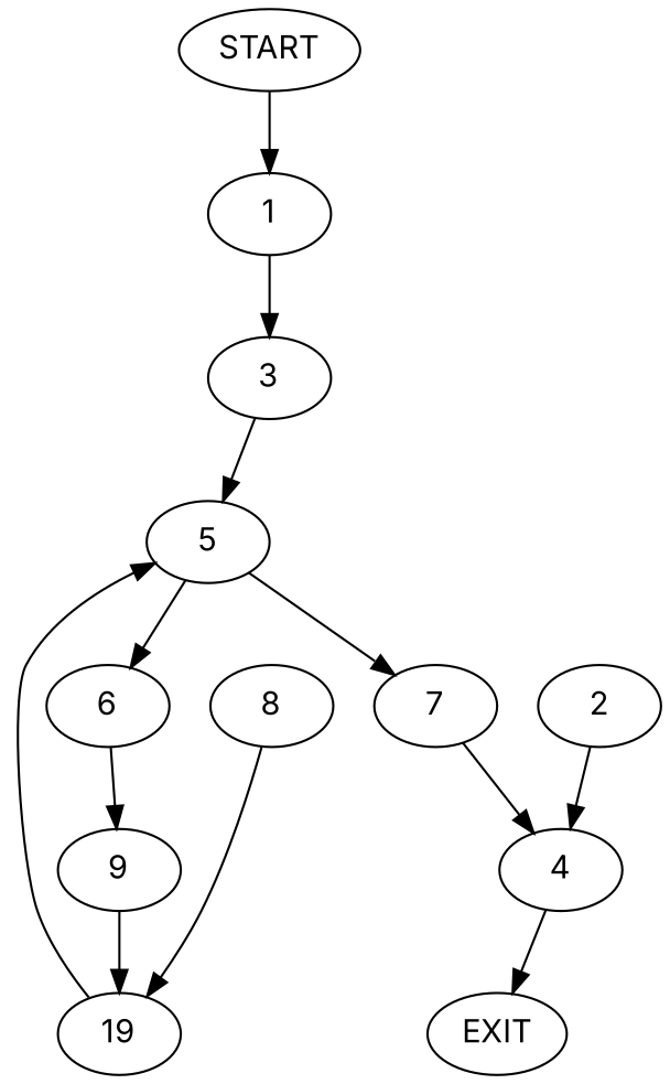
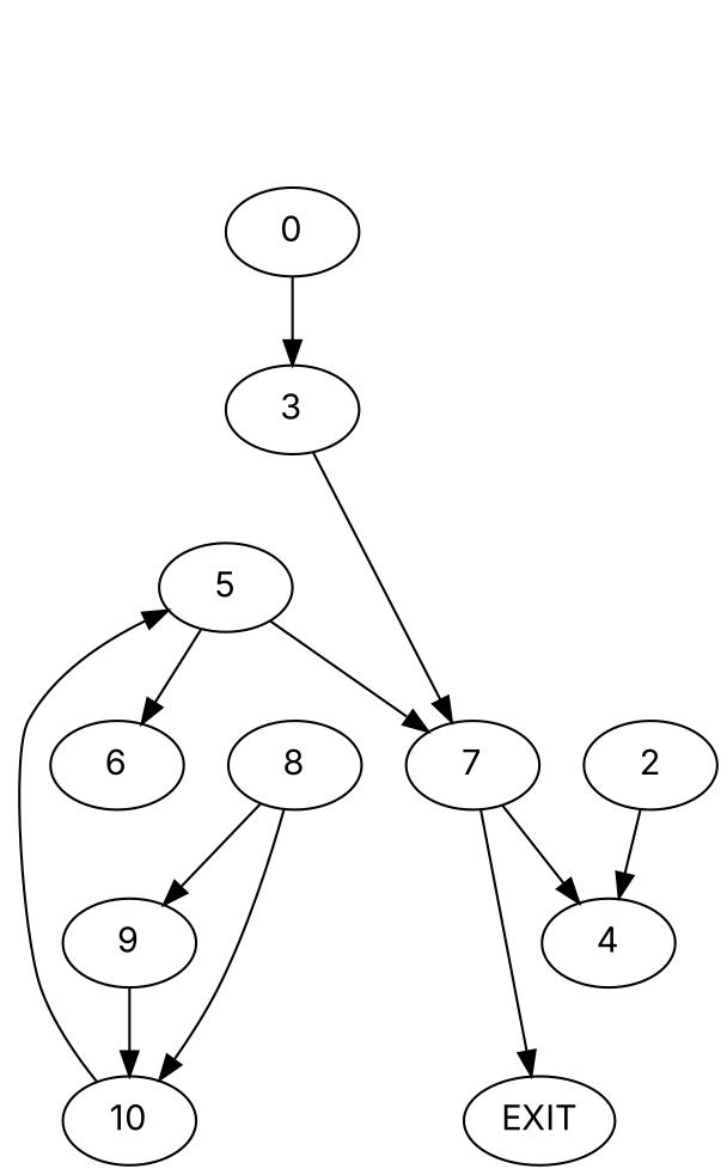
  digraph {
    fontname=Inter
    node [fontname=Inter]
    edge [fontname=Inter]
-   n1 [label=START]
-   1
+   1 [label=0]
    3
    n4 [label=EXIT]
    2
    4
    5
    6
    7
    9
    8
-   10 [label=19]
-   n1 -> 1
+   10
    1 -> 3
-   3 -> 5
+   3 -> 7
    2 -> 4
-   4 -> n4
+   7 -> n4
    5 -> 6
    5 -> 7
-   6 -> 9
+   8 -> 9
    7 -> 4
    9 -> 10
    8 -> 10
    10 -> 5
  }
